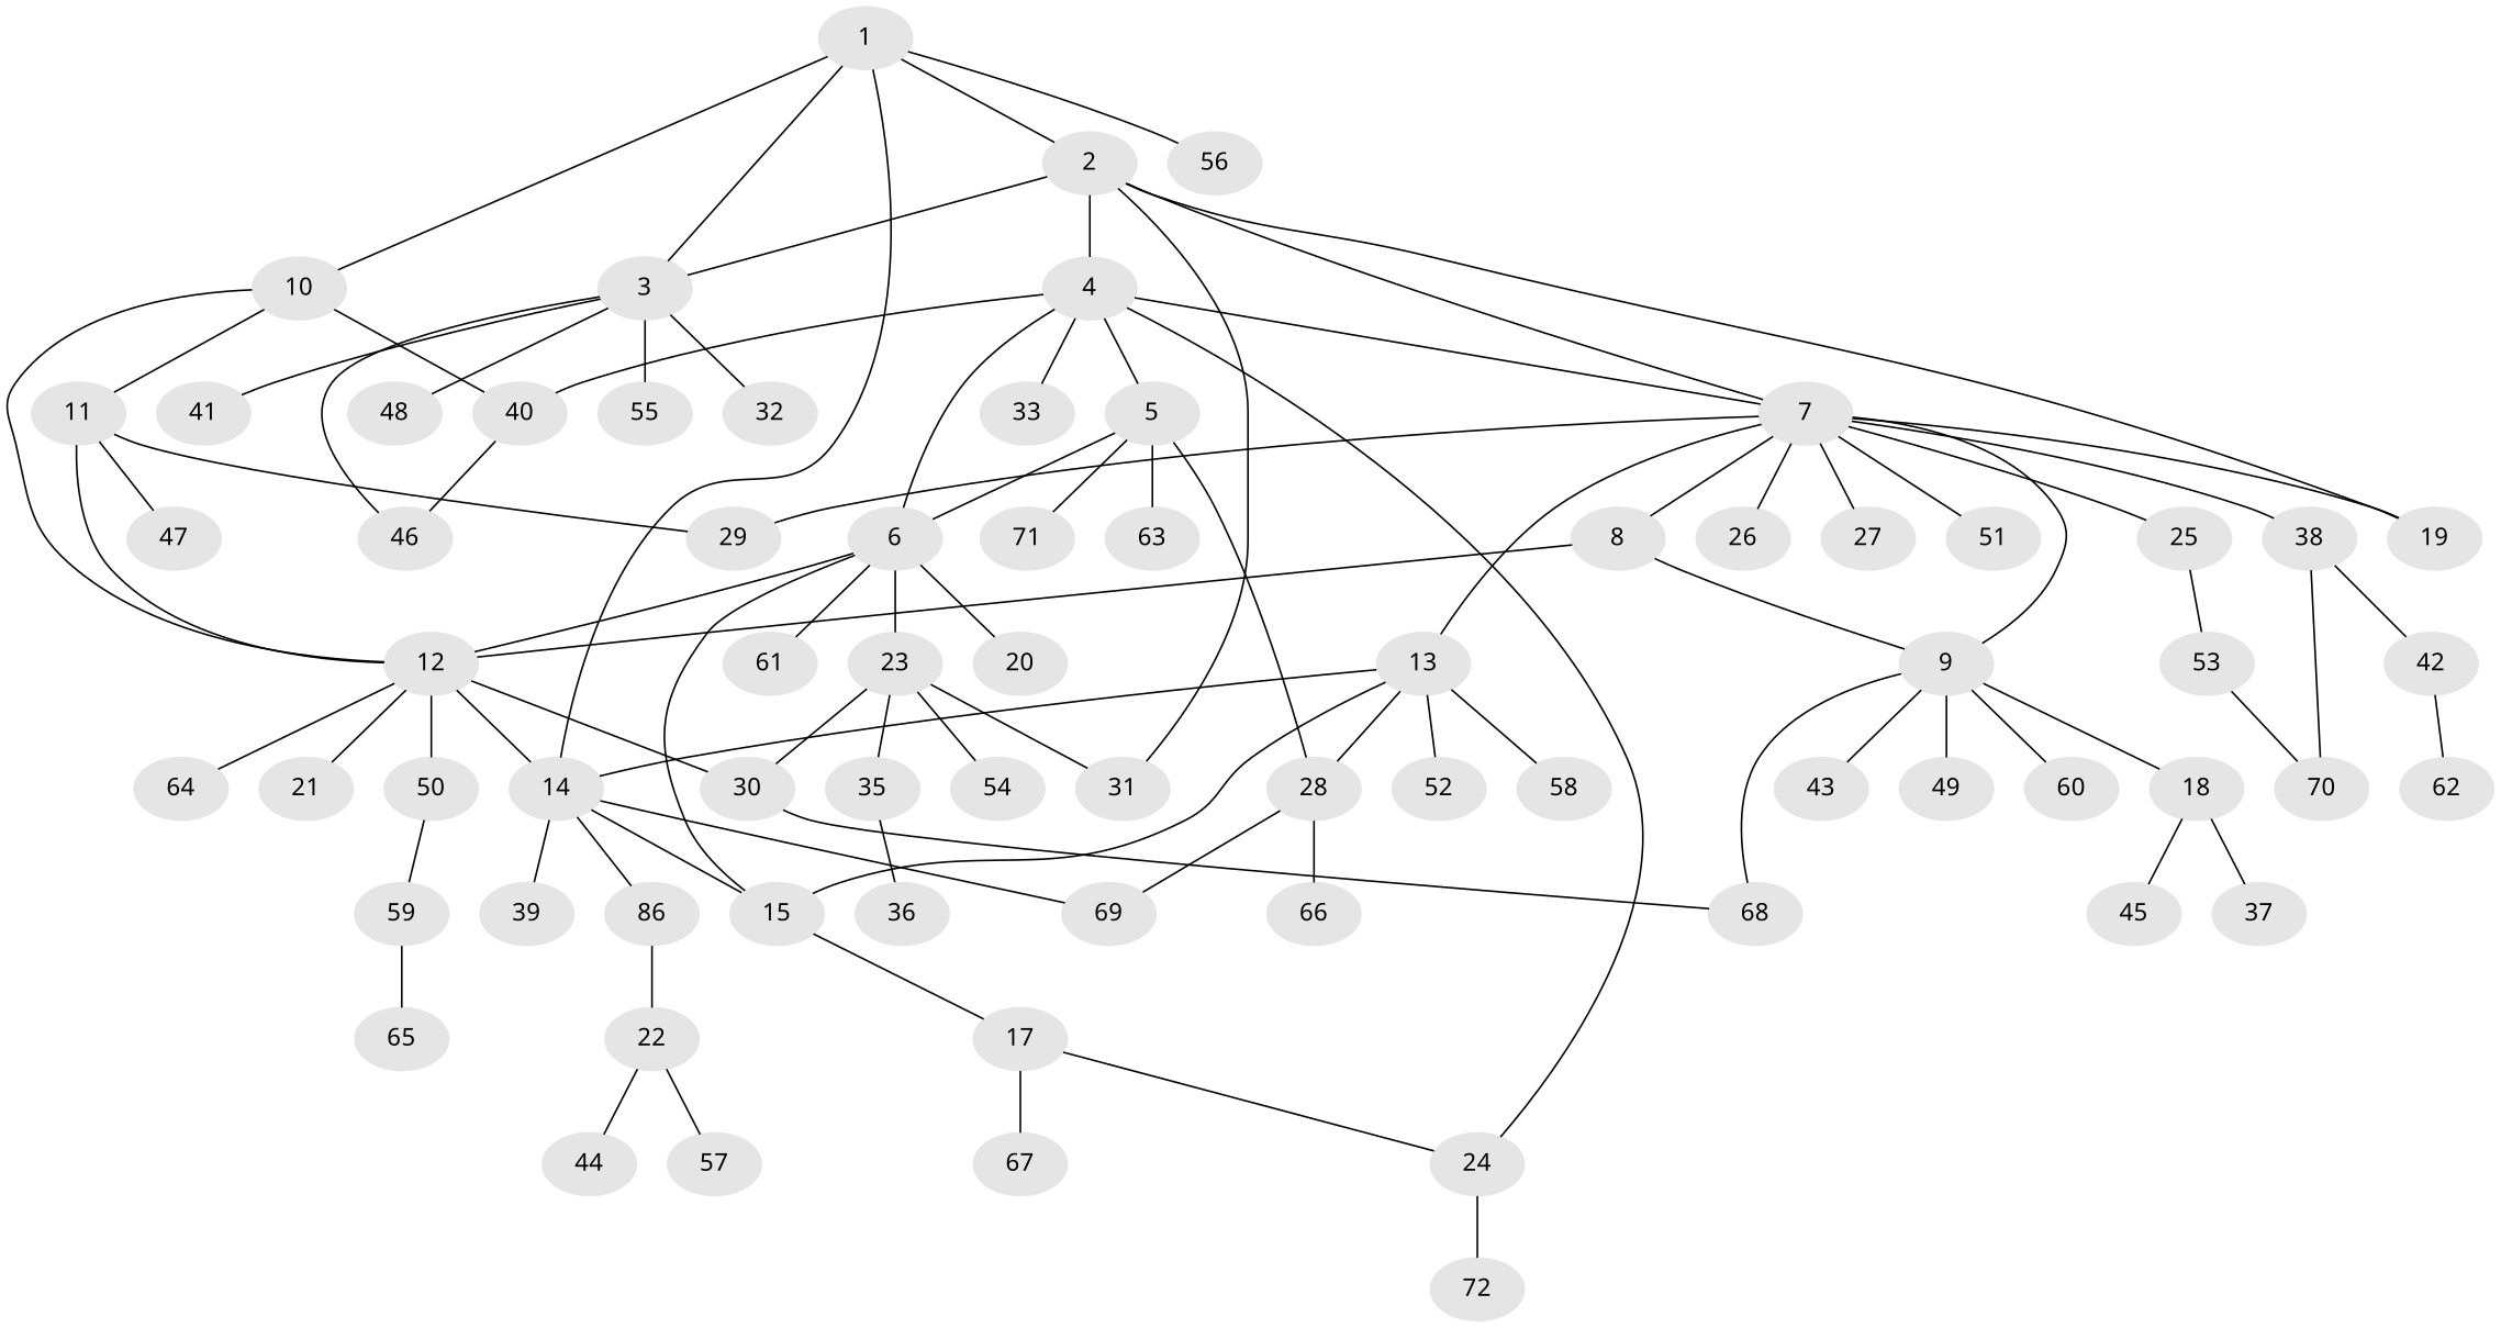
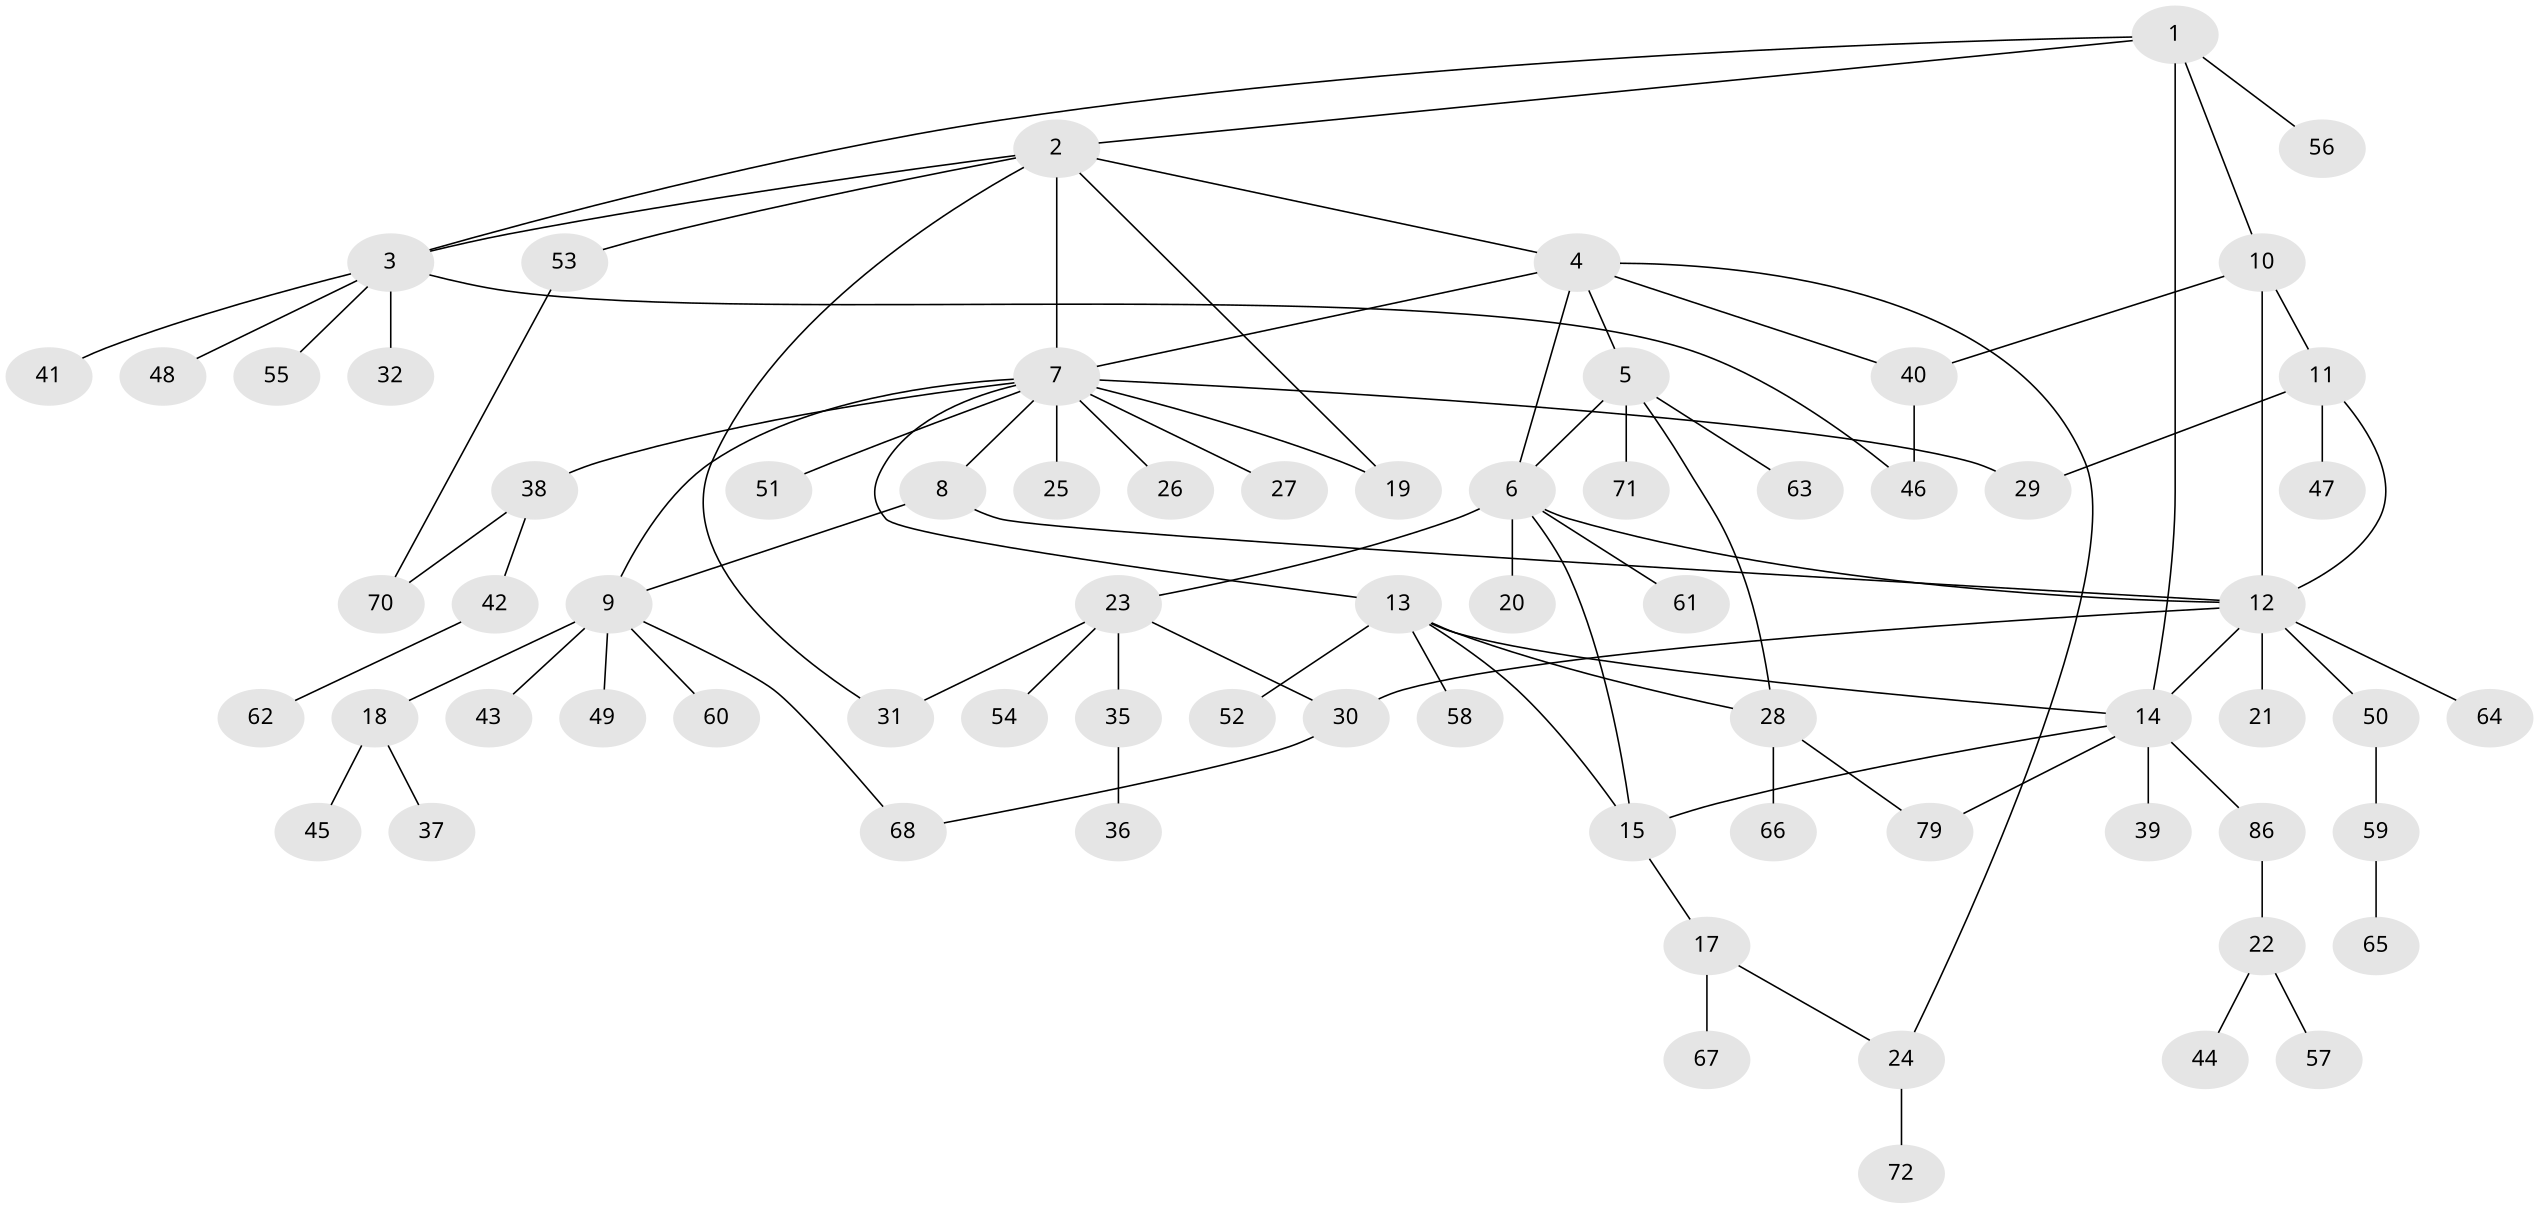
  graph {
    fontname="Noto Sans"
    node [color=gray90 fontname="Noto Sans" style=filled]
    edge [fontname="Noto Sans"]
    1
    2
    3
    10
    14
    56
    4
    7
    19
    31
    53
    32
    41
    46
    48
    55
    40
    12
    11
    15
    n21 [label=86]
    39
-   69
+   69 [label=79]
    5
    6
    24
-   33
    8
    9
    13
    25
    26
    27
    29
    38
    51
    70
    28
    63
    71
    20
    23
    61
    72
    66
    21
    30
    50
    64
    17
    35
    54
    18
    43
    49
    60
    68
    52
    58
    42
    37
    45
    47
    59
    22
    67
    44
    57
    36
    62
    65
    1 -- 2
    1 -- 3
    1 -- 10
    1 -- 14
    1 -- 56
    2 -- 3
    2 -- 4
    2 -- 7
    2 -- 19
    2 -- 31
-   25 -- 53
+   2 -- 53
    3 -- 32
    3 -- 41
    3 -- 46
    3 -- 48
    3 -- 55
    10 -- 40
    10 -- 12
    10 -- 11
    14 -- 15
    14 -- n21
    14 -- 39
    14 -- 69
    4 -- 7
    4 -- 40
    4 -- 5
    4 -- 6
    4 -- 24
-   4 -- 33
    7 -- 19
    7 -- 8
    7 -- 9
    7 -- 13
    7 -- 25
    7 -- 26
    7 -- 27
    7 -- 29
    7 -- 38
    7 -- 51
    53 -- 70
    40 -- 46
    12 -- 14
    12 -- 21
    12 -- 30
    12 -- 50
    12 -- 64
    11 -- 12
    11 -- 29
    11 -- 47
    15 -- 17
    n21 -- 22
    5 -- 6
    5 -- 28
    5 -- 63
    5 -- 71
    6 -- 12
    6 -- 15
    6 -- 20
    6 -- 23
    6 -- 61
    24 -- 72
    8 -- 12
    8 -- 9
    9 -- 18
    9 -- 43
    9 -- 49
    9 -- 60
    9 -- 68
    13 -- 14
    13 -- 15
    13 -- 28
    13 -- 52
    13 -- 58
    38 -- 70
    38 -- 42
    28 -- 69
    28 -- 66
    23 -- 31
    23 -- 30
    23 -- 35
    23 -- 54
    30 -- 68
    50 -- 59
    17 -- 24
    17 -- 67
    35 -- 36
    18 -- 37
    18 -- 45
    42 -- 62
    59 -- 65
    22 -- 44
    22 -- 57
  }
